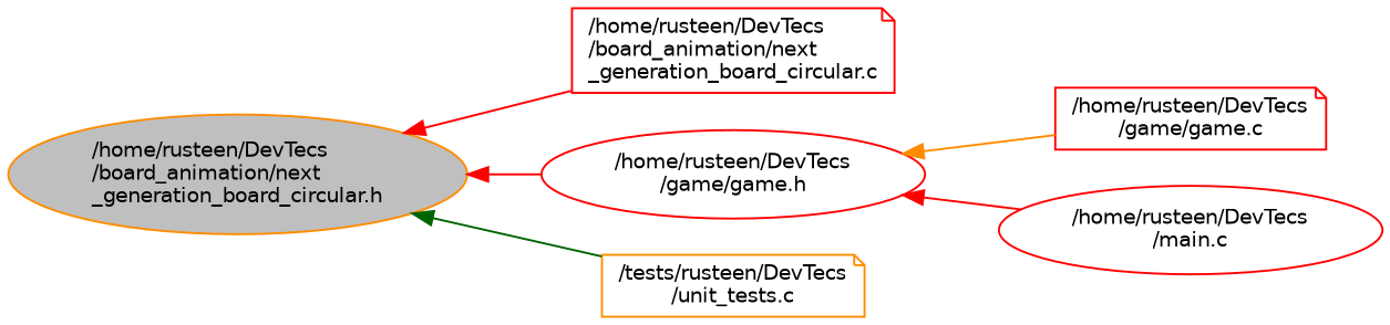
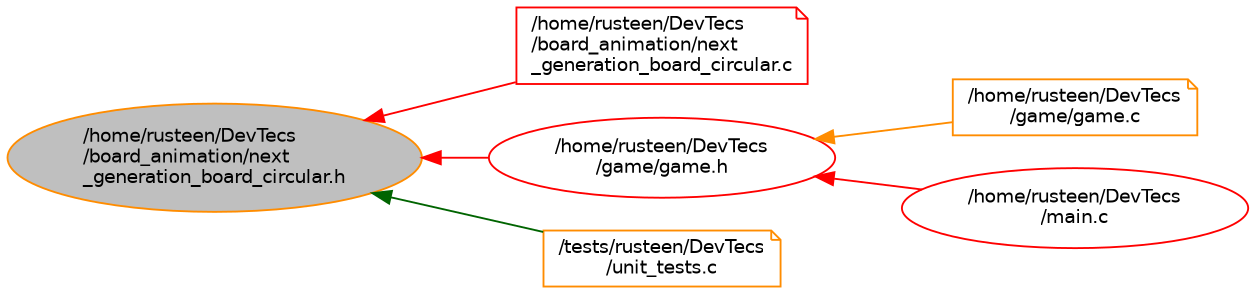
  digraph {
    fontname="DejaVu Sans"
    rankdir=LR
    node [color=red fillcolor=white fontname="DejaVu Sans" fontsize=10 shape=ellipse style=filled]
    edge [color=red dir=back fontname="DejaVu Sans" fontsize=10 labelfontname=Helvetica labelfontsize=10 style=solid]
    n1 [color=darkorange fillcolor=grey75 fontcolor=black height=0.2 label="/home/rusteen/DevTecs\l/board_animation/next\l_generation_board_circular.h" width=0.4]
    n2 [height=0.2 label="/home/rusteen/DevTecs\l/board_animation/next\l_generation_board_circular.c" shape=note width=0.4]
    n3 [height=0.2 label="/home/rusteen/DevTecs\l/game/game.h" width=0.4]
    n4 [color=darkorange height=0.2 label="/tests/rusteen/DevTecs\l/unit_tests.c" shape=note width=0.4]
-   n5 [height=0.2 label="/home/rusteen/DevTecs\l/game/game.c" shape=note width=0.4]
+   n5 [color=darkorange height=0.2 label="/home/rusteen/DevTecs\l/game/game.c" shape=note width=0.4]
    n6 [height=0.2 label="/home/rusteen/DevTecs\l/main.c" width=0.4]
    n1 -> n2
    n1 -> n3
    n1 -> n4 [color=darkgreen]
    n3 -> n5 [color=darkorange]
    n3 -> n6
  }
